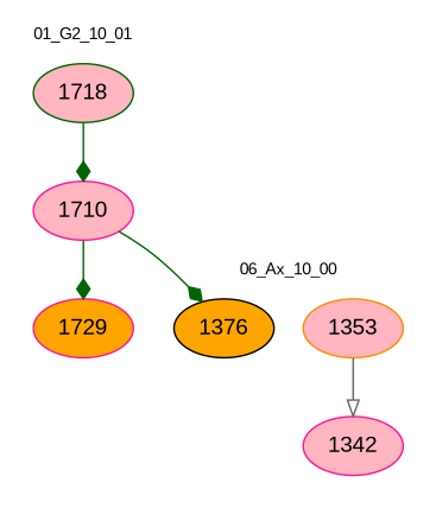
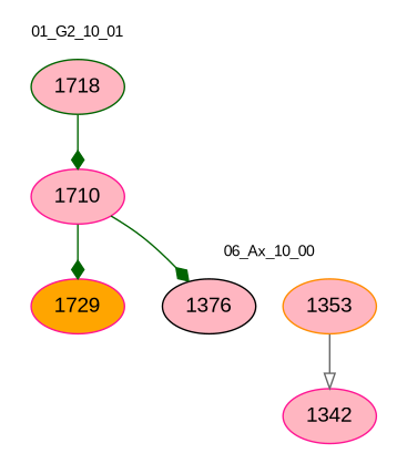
  digraph {
    fontname="Liberation Sans"
    node [color=deeppink fillcolor=lightpink fontname="Liberation Sans" style=filled]
    edge [arrowhead=diamond color=darkgreen fontname="Liberation Sans"]
    n1 [color=darkorange label=1353]
    n2 [label=1342]
-   n3 [color=black fillcolor=orange label=1376]
+   n3 [color=black label=1376]
    n4 [color=darkgreen label=1718]
    n5 [label=1710]
    n6 [fillcolor=orange label=1729]
    subgraph cluster_1 {
      color=white
      fontsize=10
      label="06_Ax_10_00"
      n1
      n2
      n3
    }
    subgraph cluster_2 {
      color=white
      fontsize=10
      label="01_G2_10_01"
      n4
      n5
      n6
    }
    n1 -> n2 [arrowhead=onormal color=gray40]
    n4 -> n5
    n5 -> n3
    n5 -> n6
  }
